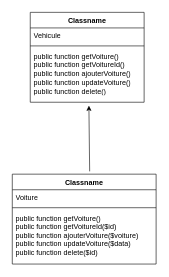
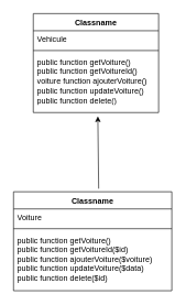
  <mxCell id="0" />
  <mxCell id="1" parent="0" />
  <mxCell id="2" value="Classname" style="swimlane;fontStyle=1;align=center;verticalAlign=top;childLayout=stackLayout;horizontal=1;startSize=26;horizontalStack=0;resizeParent=1;resizeParentMax=0;resizeLast=0;collapsible=1;marginBottom=0;whiteSpace=wrap;html=1;" parent="1" vertex="1"><mxGeometry x="50" y="20" width="190" height="150" as="geometry"><mxRectangle x="130" y="70" width="100" height="30" as="alternateBounds" /></mxGeometry></mxCell>
  <mxCell id="3" value="Vehicule" style="text;strokeColor=none;fillColor=none;align=left;verticalAlign=top;spacingLeft=4;spacingRight=4;overflow=hidden;rotatable=0;points=[[0,0.5],[1,0.5]];portConstraint=eastwest;whiteSpace=wrap;html=1;" parent="2" vertex="1"><mxGeometry y="26" width="190" height="26" as="geometry" /></mxCell>
  <mxCell id="4" value="" style="line;strokeWidth=1;fillColor=none;align=left;verticalAlign=middle;spacingTop=-1;spacingLeft=3;spacingRight=3;rotatable=0;labelPosition=right;points=[];portConstraint=eastwest;strokeColor=inherit;" parent="2" vertex="1"><mxGeometry y="52" width="190" height="8" as="geometry" /></mxCell>
- <mxCell id="5" value="public function getVoiture()&lt;br&gt;public function getVoitureId()&lt;br&gt;public function ajouterVoiture()&lt;br&gt;public function updateVoiture()&lt;br&gt;public function delete()" style="text;strokeColor=none;fillColor=none;align=left;verticalAlign=top;spacingLeft=4;spacingRight=4;overflow=hidden;rotatable=0;points=[[0,0.5],[1,0.5]];portConstraint=eastwest;whiteSpace=wrap;html=1;" parent="2" vertex="1"><mxGeometry y="60" width="190" height="90" as="geometry" /></mxCell>
+ <mxCell id="5" value="public function getVoiture()&lt;br&gt;public function getVoitureId()&lt;br&gt;voiture function ajouterVoiture()&lt;br&gt;public function updateVoiture()&lt;br&gt;public function delete()" style="text;strokeColor=none;fillColor=none;align=left;verticalAlign=top;spacingLeft=4;spacingRight=4;overflow=hidden;rotatable=0;points=[[0,0.5],[1,0.5]];portConstraint=eastwest;whiteSpace=wrap;html=1;" parent="2" vertex="1"><mxGeometry y="60" width="190" height="90" as="geometry" /></mxCell>
  <mxCell id="6" value="Classname" style="swimlane;fontStyle=1;align=center;verticalAlign=top;childLayout=stackLayout;horizontal=1;startSize=26;horizontalStack=0;resizeParent=1;resizeParentMax=0;resizeLast=0;collapsible=1;marginBottom=0;whiteSpace=wrap;html=1;" vertex="1" parent="1"><mxGeometry x="20" y="290" width="240" height="150" as="geometry"><mxRectangle x="130" y="70" width="100" height="30" as="alternateBounds" /></mxGeometry></mxCell>
  <mxCell id="7" value="Voiture" style="text;strokeColor=none;fillColor=none;align=left;verticalAlign=top;spacingLeft=4;spacingRight=4;overflow=hidden;rotatable=0;points=[[0,0.5],[1,0.5]];portConstraint=eastwest;whiteSpace=wrap;html=1;" vertex="1" parent="6"><mxGeometry y="26" width="240" height="26" as="geometry" /></mxCell>
  <mxCell id="8" value="" style="line;strokeWidth=1;fillColor=none;align=left;verticalAlign=middle;spacingTop=-1;spacingLeft=3;spacingRight=3;rotatable=0;labelPosition=right;points=[];portConstraint=eastwest;strokeColor=inherit;" vertex="1" parent="6"><mxGeometry y="52" width="240" height="8" as="geometry" /></mxCell>
  <mxCell id="9" value="public function getVoiture()&lt;br&gt;public function getVoitureId($id)&lt;br&gt;public function ajouterVoiture($voiture)&lt;br&gt;public function updateVoiture($data)&lt;br&gt;public function delete($id)" style="text;strokeColor=none;fillColor=none;align=left;verticalAlign=top;spacingLeft=4;spacingRight=4;overflow=hidden;rotatable=0;points=[[0,0.5],[1,0.5]];portConstraint=eastwest;whiteSpace=wrap;html=1;" vertex="1" parent="6"><mxGeometry y="60" width="240" height="90" as="geometry" /></mxCell>
  <mxCell id="10" value="" style="endArrow=classic;html=1;rounded=0;exitX=0.538;exitY=-0.031;exitDx=0;exitDy=0;exitPerimeter=0;entryX=0.515;entryY=1.064;entryDx=0;entryDy=0;entryPerimeter=0;" edge="1" parent="1" source="6" target="5"><mxGeometry width="50" height="50" relative="1" as="geometry"><mxPoint x="70" y="220" as="sourcePoint" /><mxPoint x="120" y="170" as="targetPoint" /></mxGeometry></mxCell>
